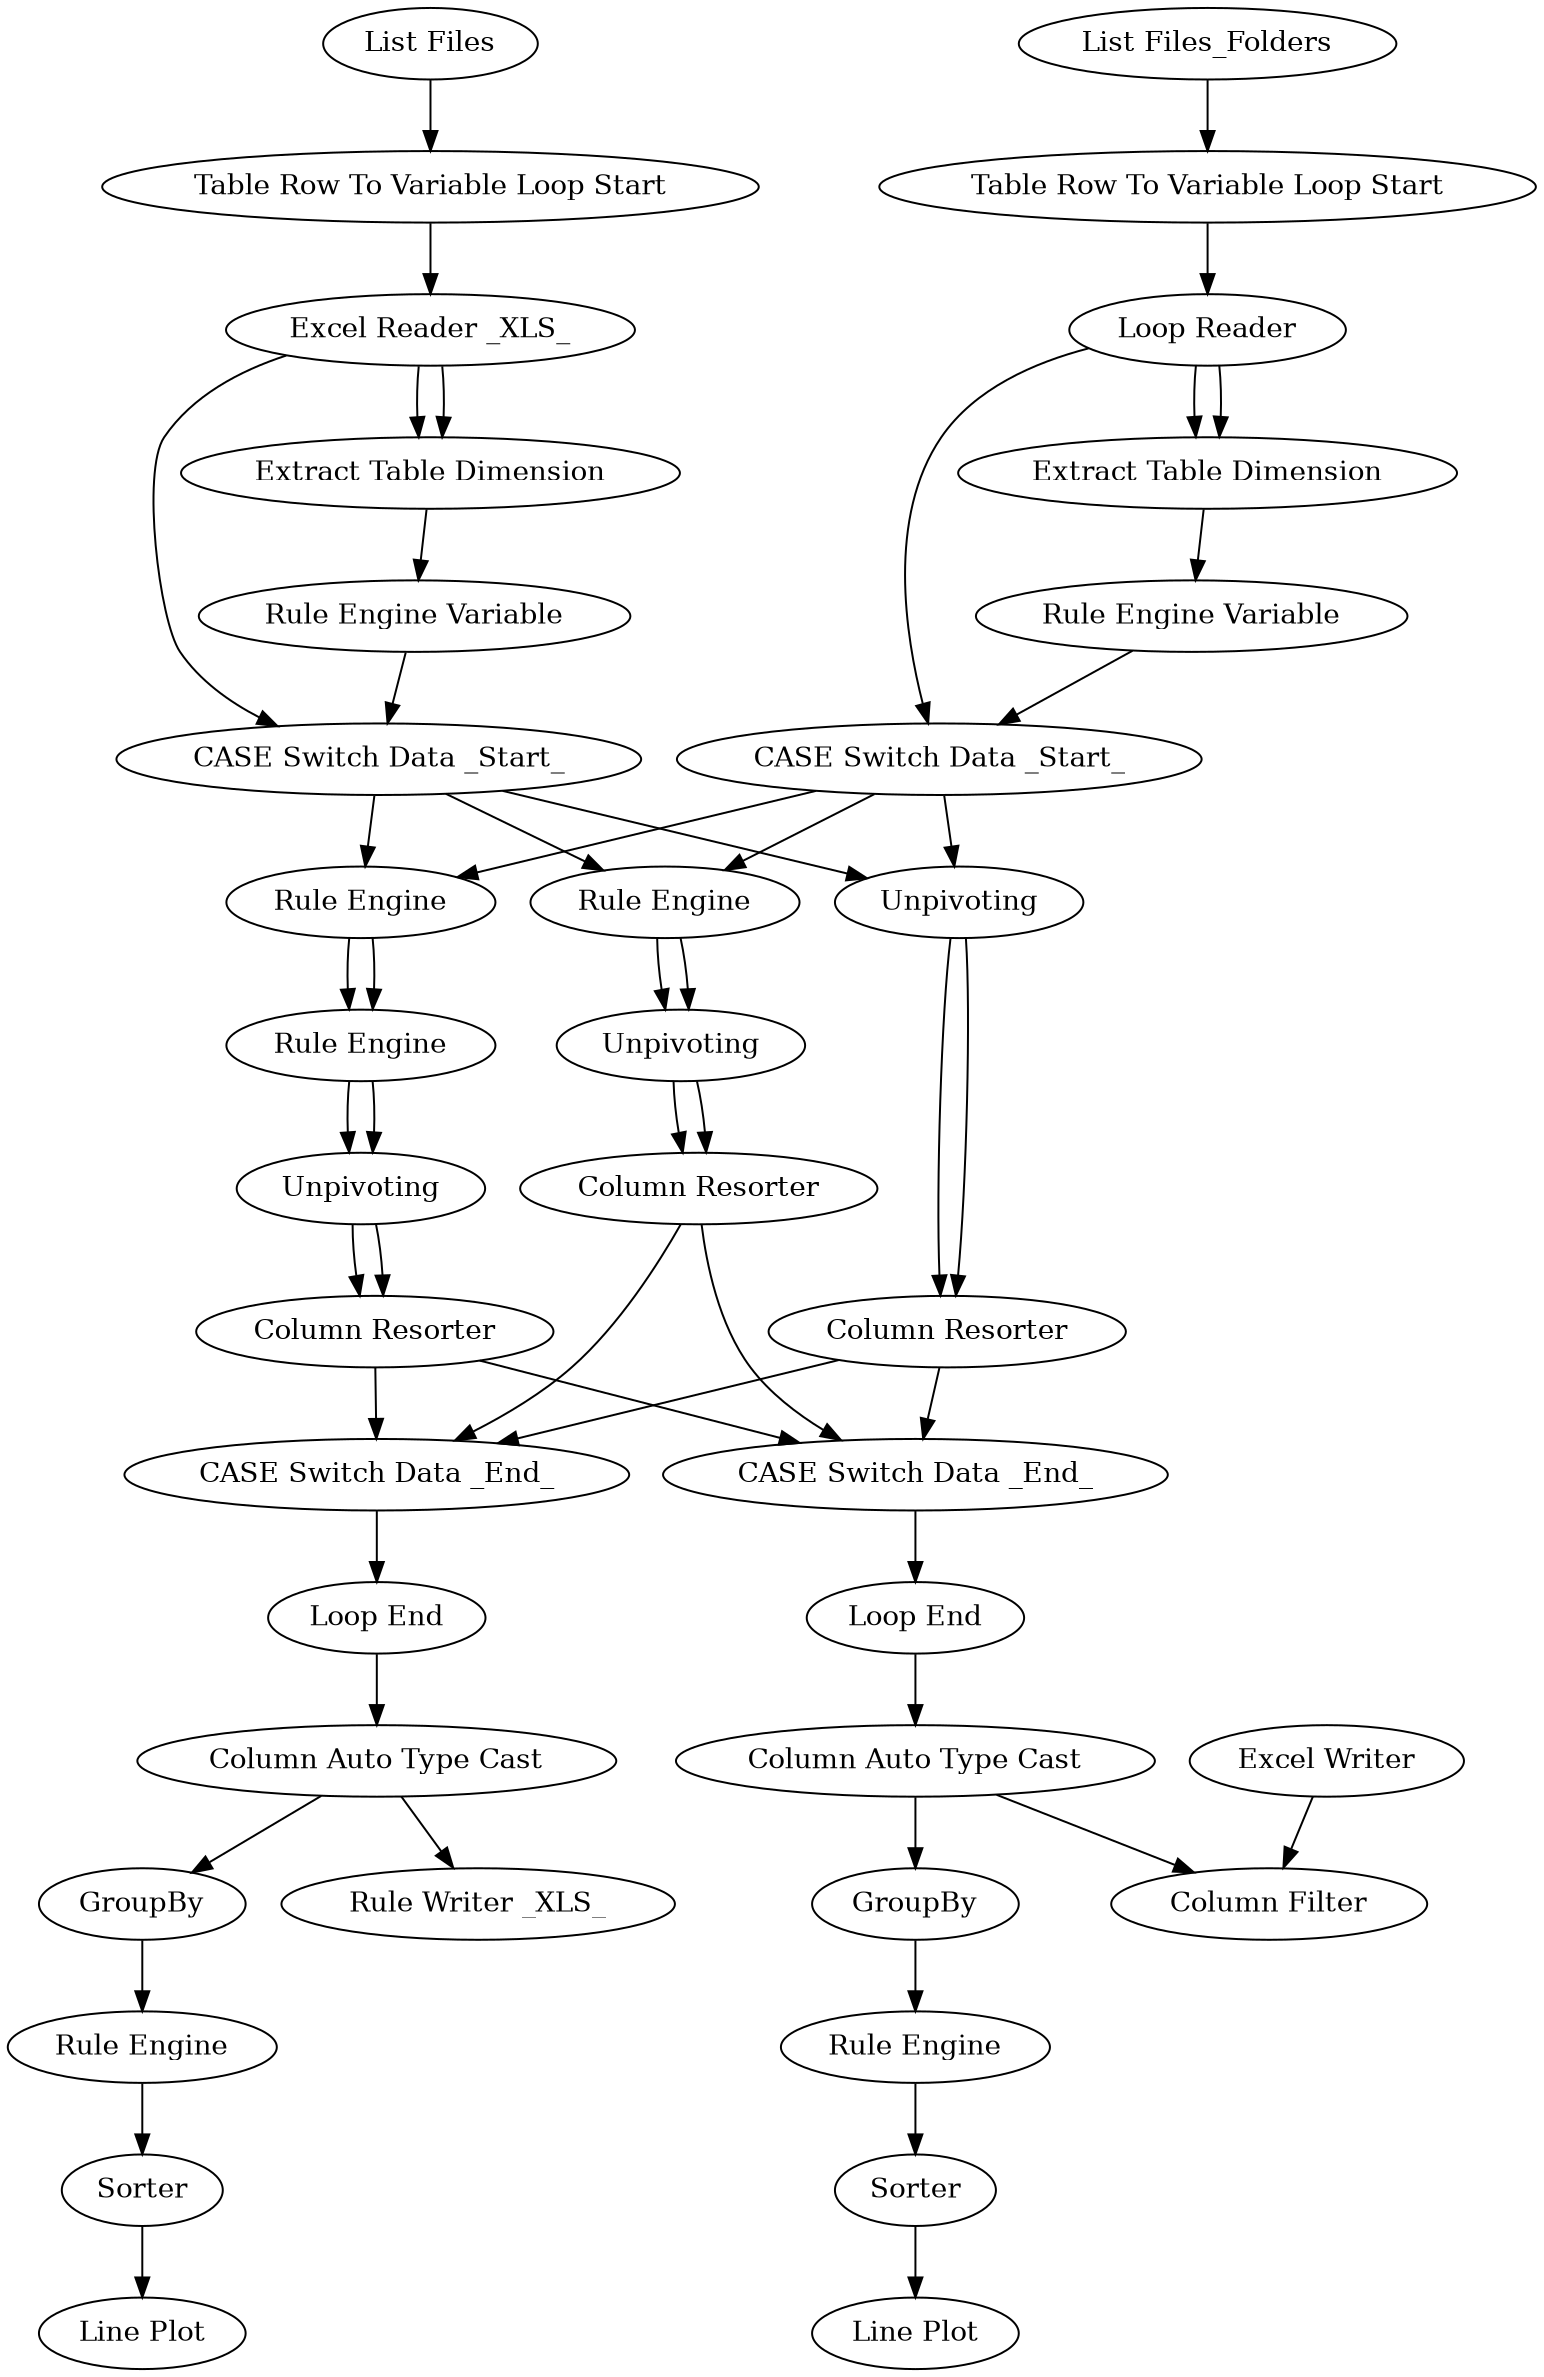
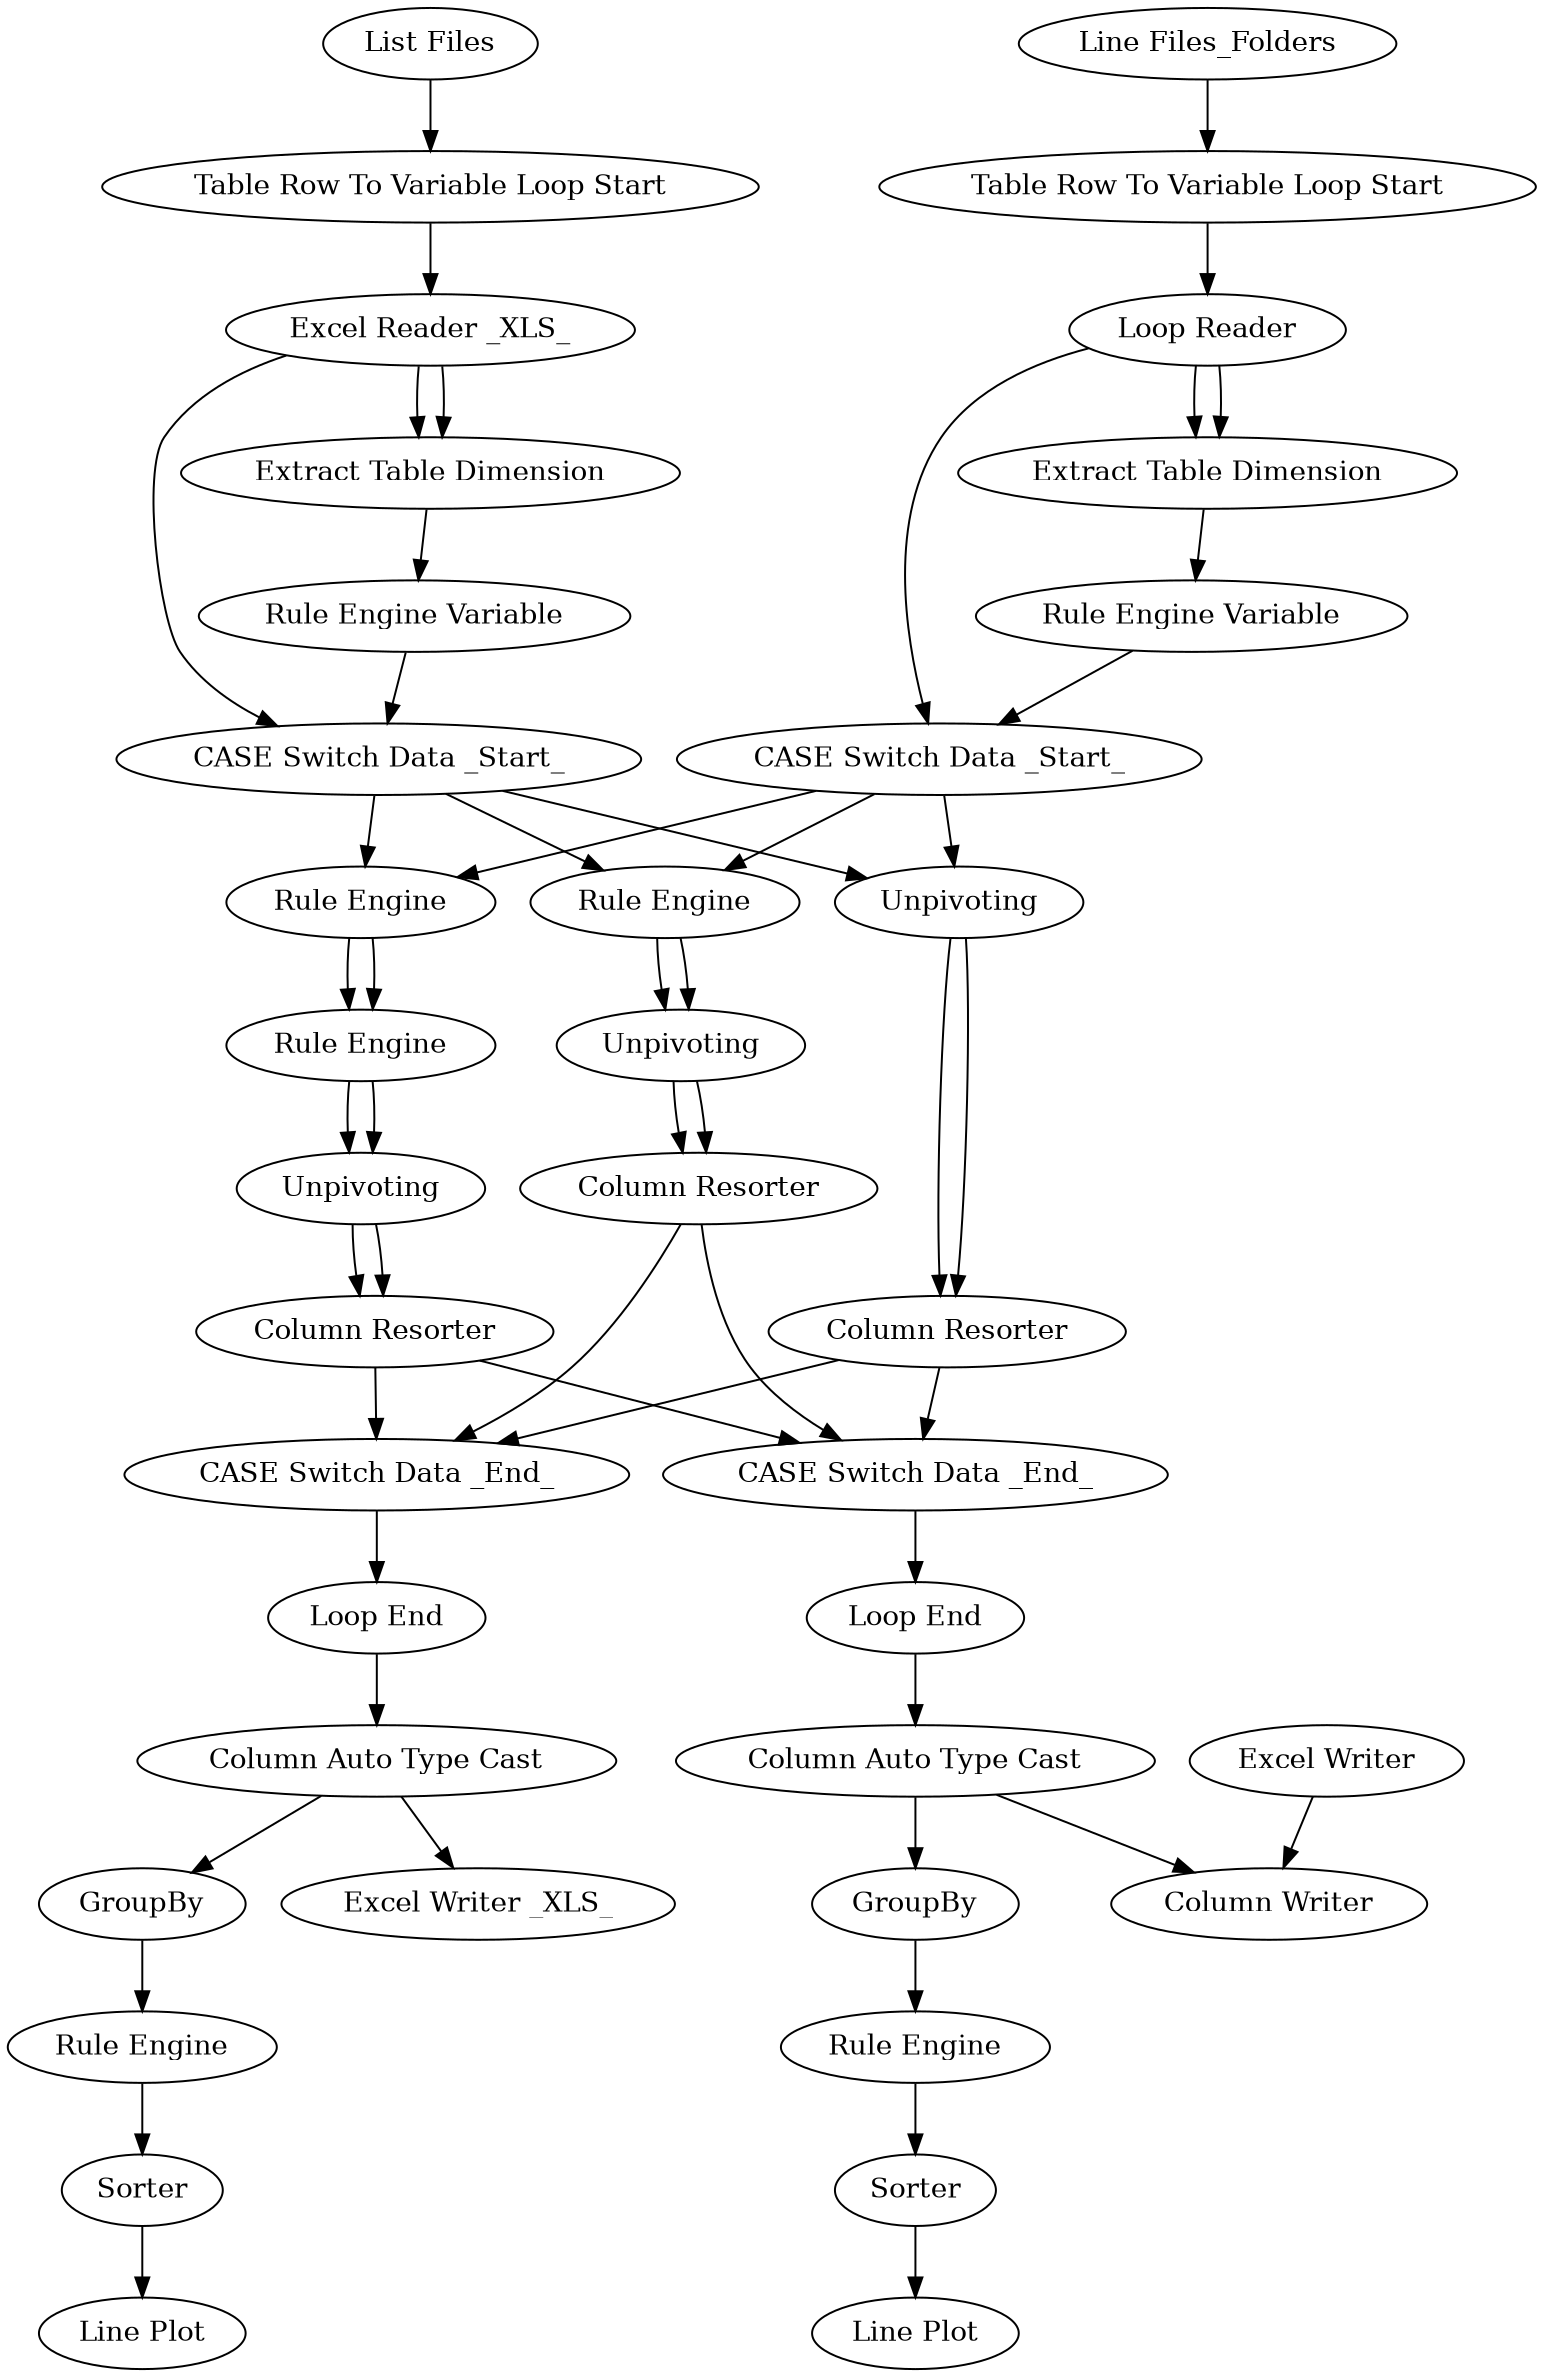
  digraph {
    rankdir=TB
    n1 [label="List Files"]
    n2 [label="Table Row To Variable Loop Start"]
    n3 [label="Excel Reader _XLS_"]
    n4 [label="Extract Table Dimension"]
    n5 [label="CASE Switch Data _Start_"]
    n6 [label="Rule Engine Variable"]
    n7 [label=Unpivoting]
    n8 [label="Rule Engine"]
    n9 [label="Rule Engine"]
    n10 [label="Column Resorter"]
    n11 [label=Unpivoting]
    n12 [label="Rule Engine"]
    n13 [label="CASE Switch Data _End_"]
    n14 [label="Loop End"]
    n15 [label="Column Auto Type Cast"]
    n16 [label=GroupBy]
-   n17 [label="Rule Writer _XLS_"]
+   n17 [label="Excel Writer _XLS_"]
    n18 [label="Rule Engine"]
    n19 [label="Line Plot"]
    n20 [label=Sorter]
    n21 [label="CASE Switch Data _End_"]
    n22 [label="Loop End"]
    n23 [label="Column Resorter"]
    n24 [label=Unpivoting]
    n25 [label="Column Resorter"]
    n26 [label="Table Row To Variable Loop Start"]
    n27 [label="Loop Reader"]
    n28 [label="Extract Table Dimension"]
    n29 [label="CASE Switch Data _Start_"]
-   n30 [label="List Files_Folders"]
+   n30 [label="Line Files_Folders"]
    n31 [label="Rule Engine Variable"]
    n32 [label="Column Auto Type Cast"]
    n33 [label=GroupBy]
-   n34 [label="Column Filter"]
+   n34 [label="Column Writer"]
    n35 [label="Rule Engine"]
    n36 [label=Sorter]
    n37 [label="Line Plot"]
    n38 [label="Excel Writer"]
    n1 -> n2
    n2 -> n3
    n3 -> n4
    n3 -> n4
    n3 -> n5
    n4 -> n6
    n5 -> n7
    n5 -> n8
    n5 -> n9
    n6 -> n5
    n7 -> n10
    n7 -> n10
    n8 -> n11
    n8 -> n11
    n9 -> n12
    n9 -> n12
    n10 -> n13
    n10 -> n21
    n11 -> n23
    n11 -> n23
    n12 -> n24
    n12 -> n24
    n13 -> n14
    n14 -> n15
    n15 -> n16
    n15 -> n17
    n16 -> n18
    n18 -> n20
    n20 -> n19
    n21 -> n22
    n22 -> n32
    n23 -> n13
    n23 -> n21
    n24 -> n25
    n24 -> n25
    n25 -> n13
    n25 -> n21
    n26 -> n27
    n27 -> n28
    n27 -> n28
    n27 -> n29
    n28 -> n31
    n29 -> n7
    n29 -> n8
    n29 -> n9
    n30 -> n26
    n31 -> n29
    n32 -> n33
    n32 -> n34
    n33 -> n35
    n35 -> n36
    n36 -> n37
    n38 -> n34
  }
